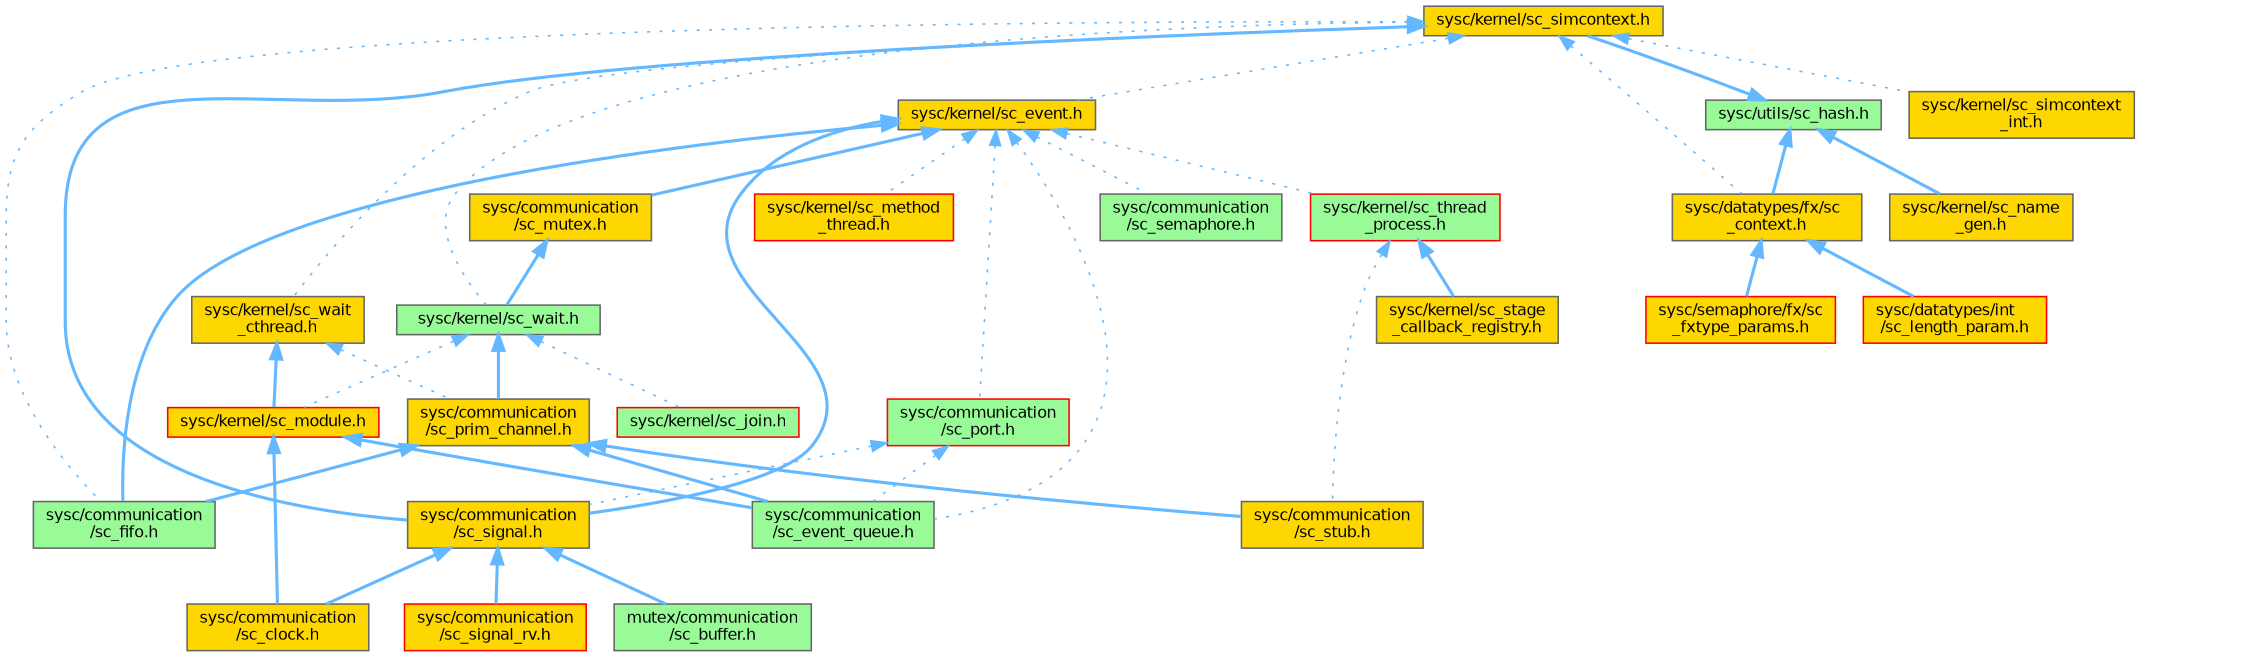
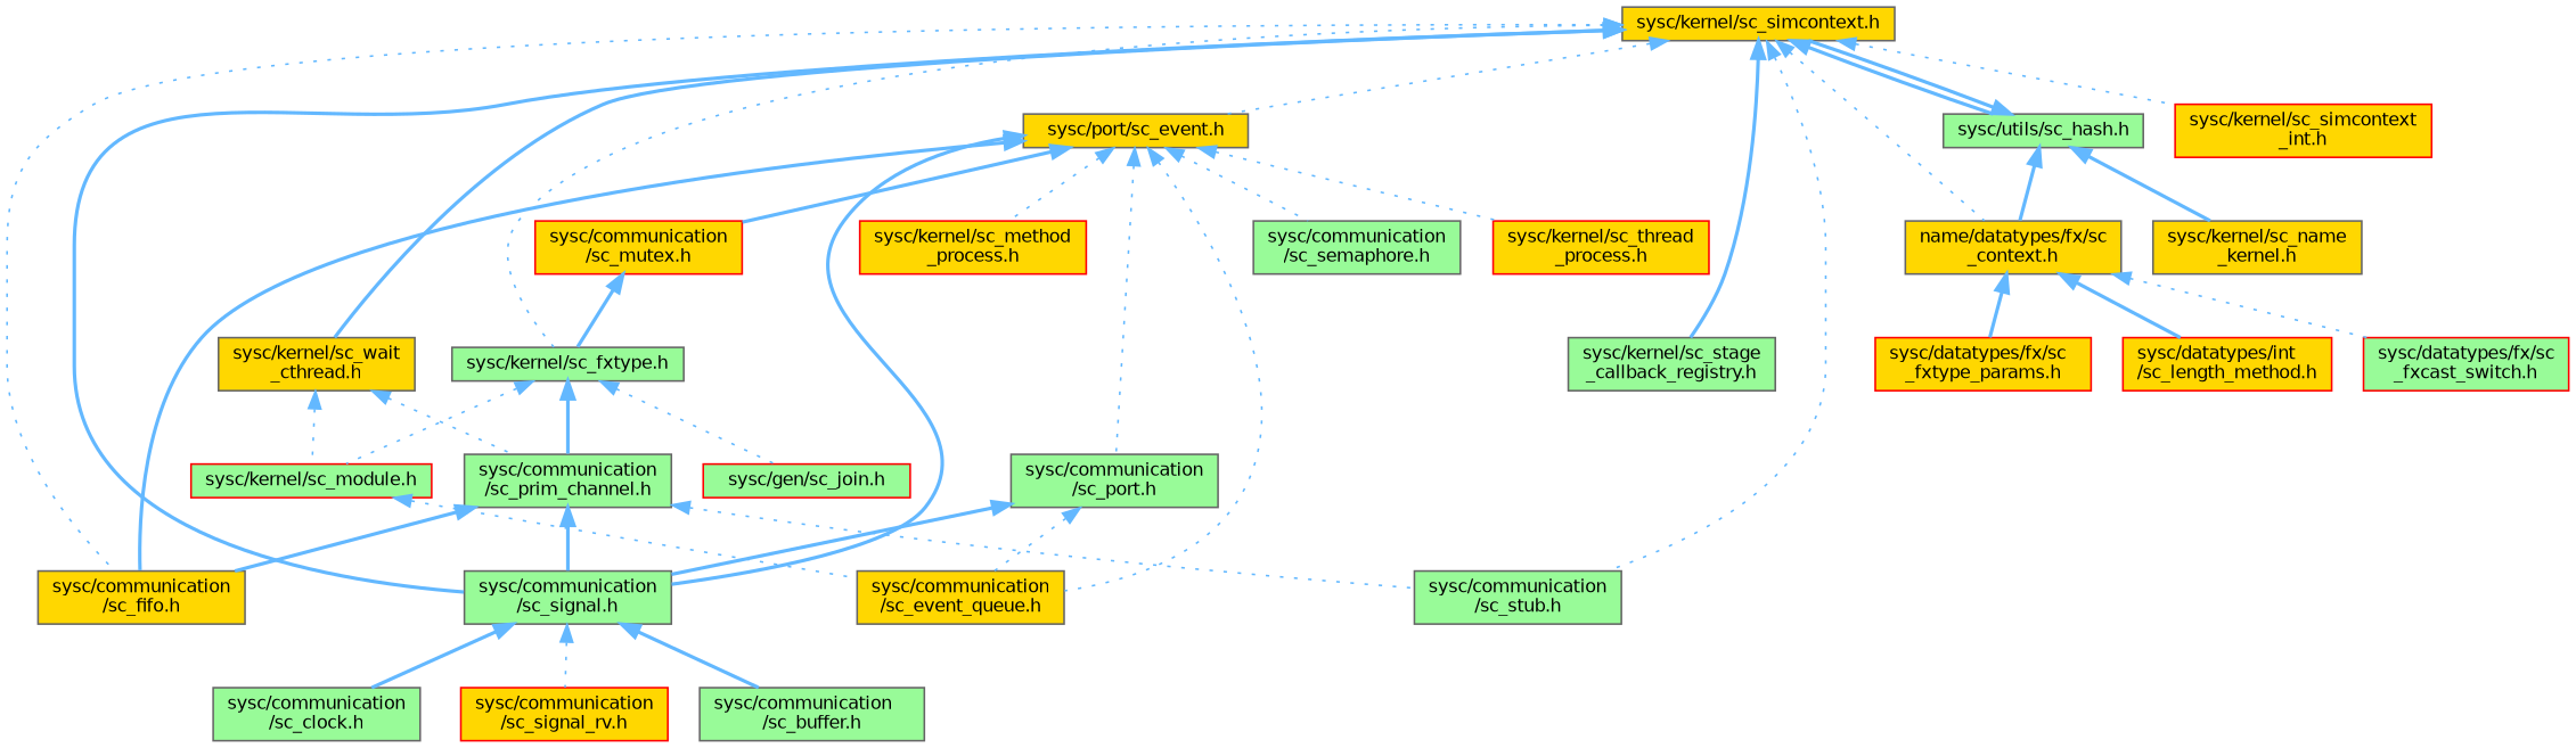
  digraph {
    fontname="DejaVu Sans"
    node [color=grey40 fillcolor=gold fontname="DejaVu Sans" fontsize=10 shape=box style=filled]
    edge [color=steelblue1 dir=back fontname="DejaVu Sans" fontsize=10 labelfontname=FreeSans labelfontsize=10 style=bold]
    n1 [color=gray40 fontcolor=black height=0.2 label="sysc/kernel/sc_simcontext.h" width=0.4]
-   n2 [fillcolor=palegreen height=0.2 label="sysc/communication\l/sc_fifo.h" width=0.4]
-   n3 [height=0.2 label="sysc/communication\l/sc_signal.h" width=0.4]
-   n4 [height=0.2 label="sysc/communication\l/sc_stub.h" width=0.4]
-   n5 [height=0.2 label="sysc/datatypes/fx/sc\l_context.h" width=0.4]
-   n6 [height=0.2 label="sysc/kernel/sc_event.h" width=0.4]
-   n7 [height=0.2 label="sysc/kernel/sc_simcontext\l_int.h" width=0.4]
-   n8 [height=0.2 label="sysc/kernel/sc_stage\l_callback_registry.h" width=0.4]
-   n9 [fillcolor=palegreen height=0.2 label="sysc/kernel/sc_wait.h" width=0.4]
+   n2 [height=0.2 label="sysc/communication\l/sc_fifo.h" width=0.4]
+   n3 [fillcolor=palegreen height=0.2 label="sysc/communication\l/sc_signal.h" width=0.4]
+   n4 [fillcolor=palegreen height=0.2 label="sysc/communication\l/sc_stub.h" width=0.4]
+   n5 [height=0.2 label="name/datatypes/fx/sc\l_context.h" width=0.4]
+   n6 [height=0.2 label="sysc/port/sc_event.h" width=0.4]
+   n7 [color=red height=0.2 label="sysc/kernel/sc_simcontext\l_int.h" width=0.4]
+   n8 [fillcolor=palegreen height=0.2 label="sysc/kernel/sc_stage\l_callback_registry.h" width=0.4]
+   n9 [fillcolor=palegreen height=0.2 label="sysc/kernel/sc_fxtype.h" width=0.4]
    n10 [height=0.2 label="sysc/kernel/sc_wait\l_cthread.h" width=0.4]
    n11 [fillcolor=palegreen height=0.2 label="sysc/utils/sc_hash.h" width=0.4]
-   n12 [fillcolor=palegreen height=0.2 label="mutex/communication\l/sc_buffer.h" width=0.4]
-   n13 [height=0.2 label="sysc/communication\l/sc_clock.h" width=0.4]
+   n12 [fillcolor=palegreen height=0.2 label="sysc/communication\l/sc_buffer.h" width=0.4]
+   n13 [fillcolor=palegreen height=0.2 label="sysc/communication\l/sc_clock.h" width=0.4]
    n14 [color=red height=0.2 label="sysc/communication\l/sc_signal_rv.h" width=0.4]
-   n16 [color=red height=0.2 label="sysc/semaphore/fx/sc\l_fxtype_params.h" width=0.4]
-   n17 [color=red height=0.2 label="sysc/datatypes/int\l/sc_length_param.h" width=0.4]
-   n18 [fillcolor=palegreen height=0.2 label="sysc/communication\l/sc_event_queue.h" width=0.4]
-   n19 [height=0.2 label="sysc/communication\l/sc_mutex.h" width=0.4]
-   n20 [color=red fillcolor=palegreen height=0.2 label="sysc/communication\l/sc_port.h" width=0.4]
+   n15 [color=red fillcolor=palegreen height=0.2 label="sysc/datatypes/fx/sc\l_fxcast_switch.h" width=0.4]
+   n16 [color=red height=0.2 label="sysc/datatypes/fx/sc\l_fxtype_params.h" width=0.4]
+   n17 [color=red height=0.2 label="sysc/datatypes/int\l/sc_length_method.h" width=0.4]
+   n18 [height=0.2 label="sysc/communication\l/sc_event_queue.h" width=0.4]
+   n19 [color=red height=0.2 label="sysc/communication\l/sc_mutex.h" width=0.4]
+   n20 [fillcolor=palegreen height=0.2 label="sysc/communication\l/sc_port.h" width=0.4]
    n21 [fillcolor=palegreen height=0.2 label="sysc/communication\l/sc_semaphore.h" width=0.4]
-   n22 [color=red height=0.2 label="sysc/kernel/sc_method\l_thread.h" width=0.4]
-   n23 [color=red fillcolor=palegreen height=0.2 label="sysc/kernel/sc_thread\l_process.h" width=0.4]
-   n24 [height=0.2 label="sysc/communication\l/sc_prim_channel.h" width=0.4]
-   n25 [color=red fillcolor=palegreen height=0.2 label="sysc/kernel/sc_join.h" width=0.4]
-   n26 [color=red height=0.2 label="sysc/kernel/sc_module.h" width=0.4]
-   n27 [height=0.2 label="sysc/kernel/sc_name\l_gen.h" width=0.4]
+   n22 [color=red height=0.2 label="sysc/kernel/sc_method\l_process.h" width=0.4]
+   n23 [color=red height=0.2 label="sysc/kernel/sc_thread\l_process.h" width=0.4]
+   n24 [fillcolor=palegreen height=0.2 label="sysc/communication\l/sc_prim_channel.h" width=0.4]
+   n25 [color=red fillcolor=palegreen height=0.2 label="sysc/gen/sc_join.h" width=0.4]
+   n26 [color=red fillcolor=palegreen height=0.2 label="sysc/kernel/sc_module.h" width=0.4]
+   n27 [height=0.2 label="sysc/kernel/sc_name\l_kernel.h" width=0.4]
    n1 -> n2 [style=dotted]
    n1 -> n3
-   n23 -> n4 [style=dotted]
+   n1 -> n4 [style=dotted]
    n1 -> n5 [style=dotted]
    n1 -> n6 [style=dotted]
    n1 -> n7 [style=dotted]
-   n23 -> n8
+   n1 -> n8
    n1 -> n9 [style=dotted]
-   n1 -> n10 [style=dotted]
+   n1 -> n10
+   n1 -> n11
    n3 -> n12
    n3 -> n13
-   n3 -> n14
+   n3 -> n14 [style=dotted]
+   n5 -> n15 [style=dotted]
    n5 -> n16
    n5 -> n17
    n6 -> n2
    n6 -> n3
    n6 -> n18 [style=dotted]
    n6 -> n19
    n6 -> n20 [style=dotted]
    n6 -> n21 [style=dotted]
    n6 -> n22 [style=dotted]
    n6 -> n23 [style=dotted]
    n9 -> n24
    n9 -> n25 [style=dotted]
    n9 -> n26 [style=dotted]
    n10 -> n24 [style=dotted]
-   n10 -> n26
+   n10 -> n26 [style=dotted]
    n11 -> n1
    n11 -> n5
    n11 -> n27
    n19 -> n9
-   n20 -> n3 [style=dotted]
+   n20 -> n3
    n20 -> n18 [style=dotted]
    n24 -> n2
-   n24 -> n18
-   n24 -> n4
-   n26 -> n13
-   n26 -> n18
+   n24 -> n3
+   n24 -> n4 [style=dotted]
+   n26 -> n18 [style=dotted]
  }
